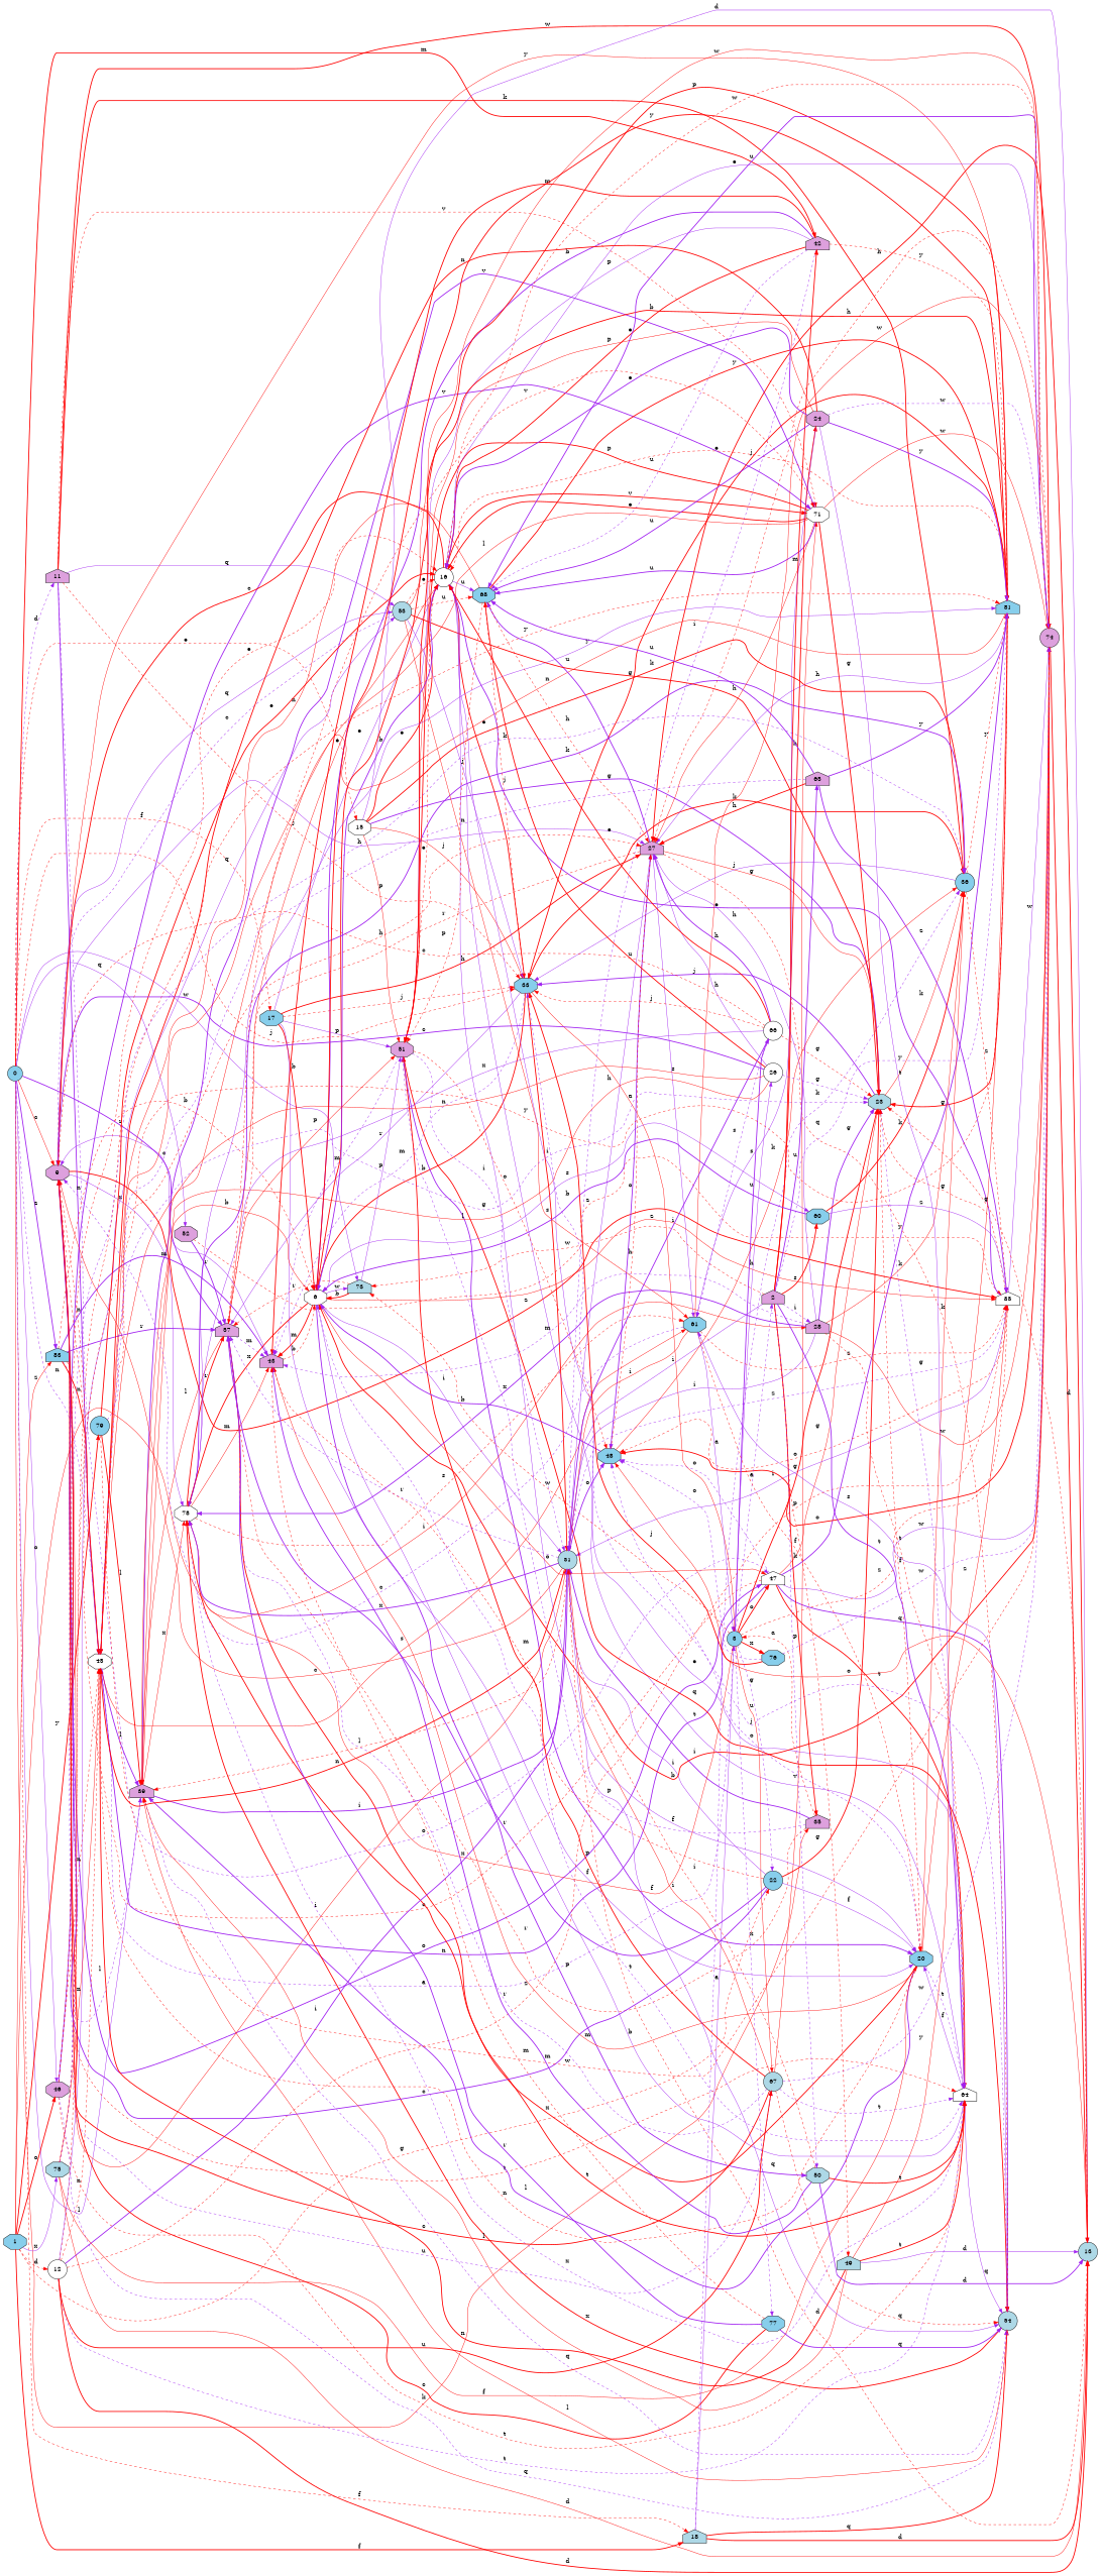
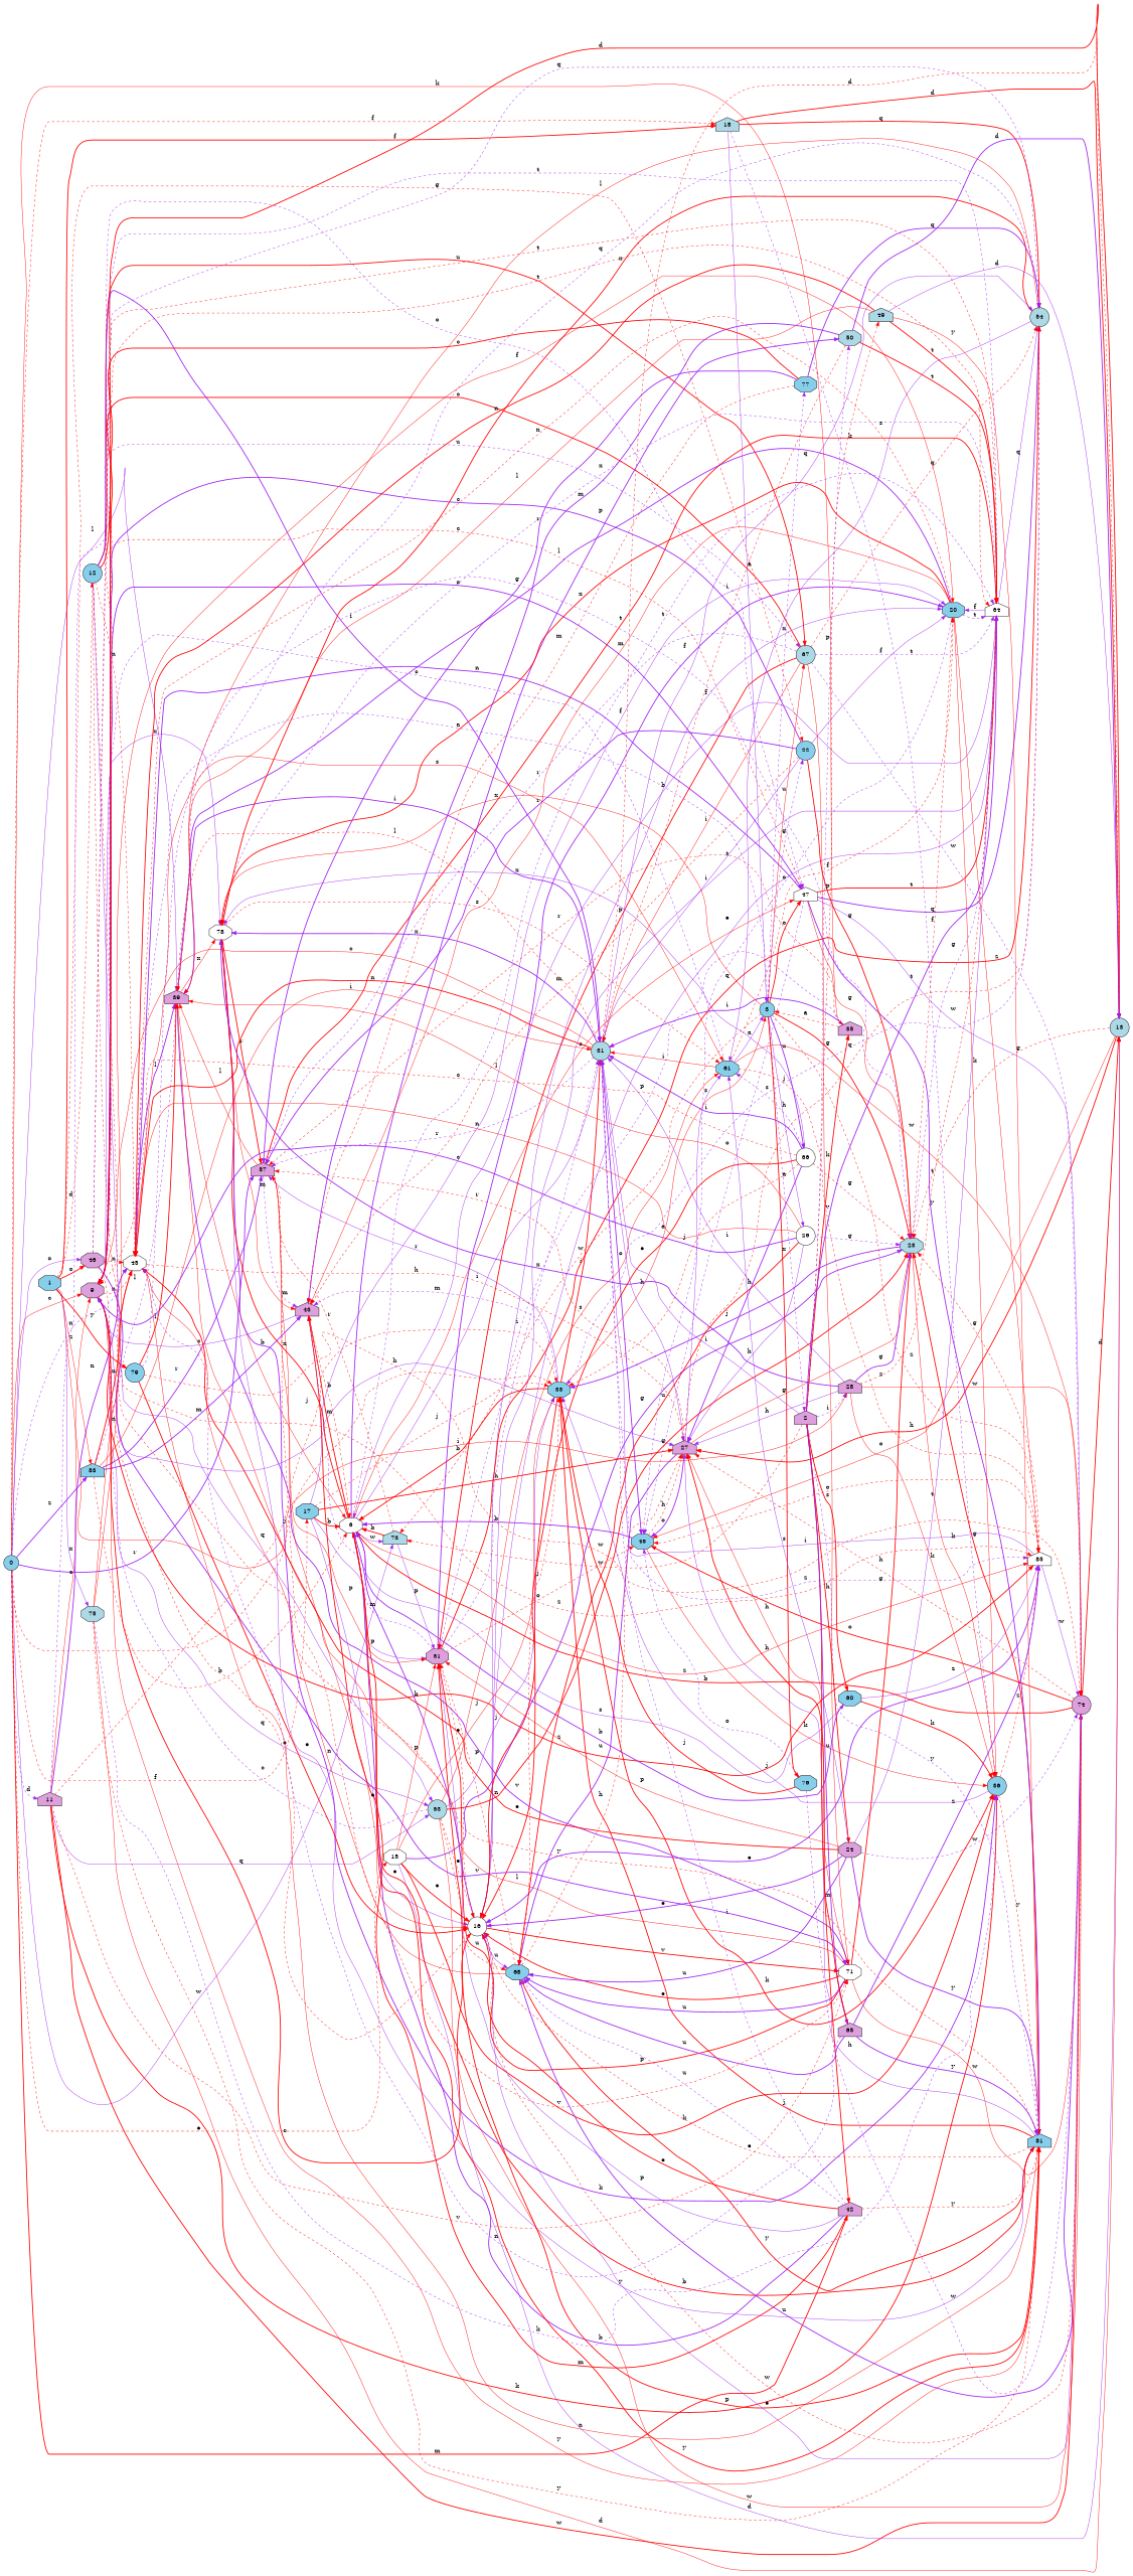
  strict digraph {
    rankdir=LR
    node [fillcolor=skyblue shape=octagon style=filled]
    edge [color=red style=bold]
    0 [shape=circle]
    9 [fillcolor=plum]
    11 [fillcolor=plum shape=house]
    15 [fillcolor=white]
    17
    18 [fillcolor=lightblue shape=house]
    33
    35 [fillcolor=plum shape=house]
    39 [fillcolor=plum shape=house]
    42 [fillcolor=plum shape=house]
    45 [fillcolor=white]
    46 [fillcolor=plum]
-   52 [fillcolor=plum]
    57 [fillcolor=plum shape=house]
    73 [fillcolor=lightblue shape=house]
    83 [shape=house]
    64 [fillcolor=white shape=house]
    81 [shape=house]
    47 [fillcolor=white shape=house]
    67 [fillcolor=lightblue shape=circle]
    78 [fillcolor=white]
    85 [fillcolor=white shape=house]
    27 [fillcolor=plum shape=house]
    53 [fillcolor=lightblue shape=circle]
    36 [shape=circle]
    71 [fillcolor=white]
    74 [fillcolor=plum shape=circle]
    23 [fillcolor=lightblue]
    13 [fillcolor=lightblue shape=circle]
    16 [fillcolor=white shape=circle]
    51 [fillcolor=plum]
    6 [fillcolor=white]
    20
    3 [shape=circle]
    54 [fillcolor=lightblue shape=circle]
    31 [fillcolor=lightblue shape=circle]
    43 [fillcolor=plum shape=house]
    68
    61
    1
-   12 [fillcolor=white shape=circle]
+   12 [shape=circle]
    22 [shape=circle]
    28 [fillcolor=plum shape=house]
    75 [fillcolor=lightblue]
    79 [shape=circle]
    2 [fillcolor=plum shape=house]
    24 [fillcolor=plum]
    49 [fillcolor=lightblue shape=house]
    50 [fillcolor=lightblue]
    60
    65 [fillcolor=plum shape=house]
    48
    26 [fillcolor=white shape=circle]
    66 [fillcolor=white shape=circle]
    76
    77
    0 -> 9 [label=c style=solid]
    0 -> 11 [color=purple label=d style=dashed]
    0 -> 15 [label=e style=dashed]
    0 -> 17 [label=f style=dashed]
    0 -> 18 [label=f style=dashed]
    0 -> 33 [label=j style=dashed]
    0 -> 35 [label=k style=solid]
    0 -> 39 [color=purple label=l style=solid]
    0 -> 42 [label=m]
    0 -> 45 [color=purple label=n style=dashed]
    0 -> 46 [color=purple label=o style=solid]
-   0 -> 52 [color=purple label=q style=solid]
    0 -> 57 [color=purple label=r]
    0 -> 73 [color=purple label=w style=solid]
    0 -> 83 [color=purple label=z]
    9 -> 45 [label=n style=dashed]
    9 -> 64 [label=t style=dashed]
    9 -> 81 [label=y style=solid]
    9 -> 47 [color=purple label=o]
    9 -> 67 [color=purple label=u style=dashed]
    9 -> 78 [color=purple label=x style=solid]
    9 -> 85 [label=z]
    9 -> 27 [color=purple label=h style=solid]
    9 -> 53 [color=purple label=q style=solid]
+   11 -> 9 [label=c style=solid]
    11 -> 33 [label=j style=dashed]
    11 -> 45 [color=purple label=n]
    11 -> 47 [color=purple label=o style=dashed]
    11 -> 53 [color=purple label=q style=solid]
    11 -> 36 [label=k]
    11 -> 71 [label=v style=dashed]
    11 -> 74 [label=w]
    15 -> 33 [label=j style=solid]
    15 -> 36 [label=k]
    15 -> 23 [color=purple label=g]
    15 -> 13 [color=purple label=d style=solid]
    15 -> 16 [label=e]
    15 -> 51 [label=p style=solid]
    17 -> 33 [label=j style=dashed]
    17 -> 27 [label=h]
    17 -> 16 [color=purple label=e style=solid]
    17 -> 51 [color=purple label=p style=solid]
    17 -> 6 [label=b]
    17 -> 20 [color=purple label=f style=solid]
    18 -> 36 [color=purple label=k style=dashed]
    18 -> 13 [label=d]
    18 -> 3 [color=purple label=a style=solid]
    18 -> 54 [label=q]
    33 -> 57 [color=purple label=r style=solid]
    33 -> 36 [label=k]
    33 -> 16 [label=e]
    33 -> 6 [label=b]
    33 -> 3 [label=a style=solid]
    33 -> 31 [label=i]
    33 -> 43 [color=purple label=m style=dashed]
    35 -> 57 [label=r style=dashed]
    35 -> 51 [color=purple label=p style=dashed]
    35 -> 3 [label=a style=dashed]
    35 -> 31 [color=purple label=i]
    39 -> 78 [label=x style=solid]
    39 -> 71 [color=purple label=v]
    39 -> 6 [label=b style=solid]
    39 -> 54 [color=purple label=q style=dashed]
    39 -> 31 [color=purple label=i]
    42 -> 81 [label=y style=dashed]
    42 -> 16 [label=e]
    42 -> 51 [color=purple label=p style=solid]
    42 -> 6 [color=purple label=b]
    42 -> 31 [color=purple label=i style=dashed]
    42 -> 43 [label=m]
    42 -> 68 [color=purple label=u style=dashed]
    45 -> 39 [color=purple label=l]
    45 -> 27 [label=h style=dashed]
    45 -> 3 [color=purple label=a style=dashed]
    45 -> 61 [label=s style=solid]
    46 -> 45 [label=n style=dashed]
    46 -> 64 [label=t style=dashed]
    46 -> 71 [color=purple label=v]
    46 -> 16 [label=e style=dashed]
    46 -> 54 [color=purple label=q style=dashed]
-   52 -> 57 [color=purple label=r]
-   52 -> 85 [label=z style=dashed]
    57 -> 39 [label=l style=solid]
    57 -> 64 [label=t]
    57 -> 71 [label=v style=dashed]
    57 -> 16 [label=e style=solid]
    57 -> 51 [label=p style=solid]
    57 -> 43 [color=purple label=m style=dashed]
    73 -> 57 [label=r style=dashed]
    73 -> 51 [color=purple label=p style=solid]
    73 -> 6 [label=b]
    83 -> 39 [color=purple label=l style=dashed]
    83 -> 45 [label=n]
    83 -> 57 [color=purple label=r]
    83 -> 6 [label=b style=dashed]
    83 -> 31 [label=i style=solid]
    83 -> 43 [color=purple label=m]
    64 -> 78 [color=purple label=x style=dashed]
    64 -> 23 [color=purple label=g style=dashed]
    64 -> 16 [color=purple label=e style=solid]
    64 -> 6 [color=purple label=b style=solid]
    64 -> 20 [color=purple label=f style=solid]
    64 -> 54 [color=purple label=q style=solid]
    81 -> 33 [label=j]
    81 -> 45 [label=n style=solid]
    81 -> 27 [color=purple label=h style=solid]
    81 -> 23 [label=g]
    81 -> 16 [label=e style=dashed]
    81 -> 51 [label=p]
    81 -> 6 [label=b]
    47 -> 9 [label=c style=dashed]
    47 -> 45 [color=purple label=n]
    47 -> 64 [label=t]
    47 -> 81 [color=purple label=y]
    47 -> 74 [color=purple label=w style=solid]
    47 -> 23 [label=g style=solid]
    47 -> 54 [color=purple label=q]
    47 -> 48 [color=purple label=o style=dashed]
    67 -> 9 [label=c]
    67 -> 57 [color=purple label=r style=dashed]
    67 -> 64 [color=purple label=t style=dashed]
    67 -> 71 [label=v style=solid]
    67 -> 74 [color=purple label=w style=dashed]
    67 -> 51 [label=p]
    67 -> 54 [label=q style=dashed]
    67 -> 31 [label=i style=solid]
    78 -> 57 [label=r]
    78 -> 81 [color=purple label=y style=solid]
    78 -> 36 [color=purple label=k]
    78 -> 43 [label=m style=solid]
    78 -> 61 [label=s style=dashed]
    85 -> 74 [color=purple label=w style=solid]
    85 -> 23 [label=g style=dashed]
    85 -> 16 [color=purple label=e]
    85 -> 31 [color=purple label=i style=solid]
    85 -> 48 [label=o style=dashed]
    27 -> 57 [label=r style=dashed]
    27 -> 23 [label=g style=solid]
    27 -> 54 [label=q style=dashed]
    27 -> 68 [color=purple label=u]
    27 -> 61 [color=purple label=s style=solid]
    27 -> 48 [color=purple label=o]
    53 -> 9 [color=purple label=c style=dashed]
    53 -> 33 [color=purple label=j style=solid]
    53 -> 74 [label=w style=solid]
    53 -> 23 [label=g]
    53 -> 16 [label=e style=dashed]
    53 -> 68 [label=u style=dashed]
    53 -> 61 [label=s style=solid]
    36 -> 33 [color=purple label=j style=solid]
    36 -> 81 [label=y style=dashed]
    36 -> 85 [label=z style=dashed]
    71 -> 39 [label=l style=solid]
    71 -> 27 [label=h style=solid]
    71 -> 74 [label=w style=solid]
    71 -> 23 [label=g]
    71 -> 16 [label=e]
    71 -> 51 [label=p]
    71 -> 68 [color=purple label=u]
    74 -> 27 [label=h style=dashed]
    74 -> 13 [label=d]
    74 -> 16 [color=purple label=e style=solid]
    74 -> 6 [label=b]
    74 -> 68 [color=purple label=u]
    74 -> 48 [label=o]
    23 -> 33 [color=purple label=j]
    23 -> 36 [label=k style=solid]
    23 -> 20 [label=f style=dashed]
    13 -> 27 [label=h]
    13 -> 23 [label=g style=dashed]
    13 -> 48 [label=o style=solid]
    16 -> 9 [label=c]
    16 -> 64 [color=purple label=t style=solid]
    16 -> 71 [label=v]
    16 -> 74 [label=w style=dashed]
    16 -> 6 [color=purple label=b]
    16 -> 20 [color=purple label=f style=solid]
    16 -> 68 [color=purple label=u style=solid]
    51 -> 16 [label=e style=dashed]
    51 -> 20 [color=purple label=f]
    51 -> 54 [label=q]
    51 -> 31 [color=purple label=i style=dashed]
    51 -> 43 [color=purple label=m style=dashed]
    51 -> 48 [label=o style=dashed]
    6 -> 73 [color=purple label=w style=solid]
    6 -> 64 [color=purple label=t style=dashed]
    6 -> 81 [label=y]
    6 -> 47 [label=o style=solid]
    6 -> 78 [label=x]
    6 -> 85 [label=z style=solid]
    6 -> 31 [color=purple label=i style=solid]
    6 -> 43 [label=m]
    6 -> 50 [color=purple label=p]
    6 -> 60 [color=purple label=s style=solid]
    20 -> 39 [color=purple label=l]
    20 -> 45 [label=n style=dashed]
    20 -> 64 [color=purple label=t style=dashed]
    20 -> 78 [label=x]
    20 -> 85 [label=z style=solid]
    20 -> 36 [label=k style=solid]
    20 -> 43 [label=m style=solid]
    20 -> 48 [color=purple label=o style=dashed]
    3 -> 73 [label=w style=dashed]
    3 -> 47 [label=o]
    3 -> 67 [label=u style=solid]
    3 -> 78 [label=x style=solid]
    3 -> 85 [label=z style=dashed]
    3 -> 23 [label=g]
    3 -> 22 [color=purple label=g style=dashed]
    3 -> 2 [color=purple label=a style=dashed]
    3 -> 26 [color=purple label=h style=solid]
    3 -> 66 [color=purple label=u]
    3 -> 76 [label=x]
    3 -> 77 [color=purple label=x style=dashed]
    54 -> 33 [color=purple label=j style=dashed]
    54 -> 39 [label=l style=solid]
    54 -> 78 [label=x]
    54 -> 61 [color=purple label=s style=solid]
    31 -> 9 [label=c style=solid]
    31 -> 39 [label=l style=dashed]
    31 -> 45 [label=n]
    31 -> 57 [color=purple label=r style=dashed]
    31 -> 78 [color=purple label=x]
    31 -> 85 [color=purple label=z style=dashed]
    31 -> 27 [color=purple label=h style=solid]
    31 -> 13 [label=d style=dashed]
    31 -> 54 [color=purple label=q style=solid]
    31 -> 48 [color=purple label=o]
    43 -> 9 [color=purple label=c style=solid]
    43 -> 6 [label=b style=dashed]
    68 -> 33 [label=j style=dashed]
    68 -> 45 [label=n style=solid]
    68 -> 81 [label=y]
    68 -> 27 [label=h style=dashed]
    68 -> 51 [label=p style=dashed]
    61 -> 9 [color=purple label=c style=dashed]
    61 -> 85 [label=z style=dashed]
    61 -> 74 [label=w style=solid]
    61 -> 20 [label=f style=dashed]
    61 -> 3 [color=purple label=a style=solid]
    61 -> 31 [label=i style=solid]
    1 -> 18 [label=f]
    1 -> 46 [label=o]
    1 -> 83 [label=z style=solid]
    1 -> 12 [label=d style=dashed]
    1 -> 22 [label=g style=dashed]
    1 -> 28 [label=i style=solid]
    1 -> 75 [color=purple label=x style=solid]
    1 -> 79 [label=y]
    12 -> 45 [label=n style=dashed]
    12 -> 64 [color=purple label=t style=dashed]
    12 -> 81 [label=y style=dashed]
    12 -> 67 [label=u]
    12 -> 85 [label=z style=dashed]
    12 -> 53 [color=purple label=q style=solid]
    12 -> 13 [label=d]
    12 -> 31 [color=purple label=i]
    22 -> 9 [color=purple label=c]
    22 -> 57 [color=purple label=r]
    22 -> 23 [label=g]
    22 -> 20 [color=purple label=f style=solid]
    22 -> 31 [color=purple label=i style=solid]
    22 -> 43 [label=m style=dashed]
    28 -> 64 [label=t style=dashed]
    28 -> 78 [color=purple label=x]
    28 -> 27 [color=purple label=h style=solid]
    28 -> 36 [label=k style=solid]
    28 -> 74 [label=w style=solid]
    28 -> 23 [color=purple label=g]
    28 -> 31 [color=purple label=i style=solid]
-   28 -> 43 [color=purple label=m style=dashed]
    75 -> 45 [label=n style=solid]
    75 -> 81 [label=y style=dashed]
    75 -> 36 [color=purple label=k style=dashed]
    75 -> 13 [label=d style=solid]
    75 -> 20 [label=f style=solid]
    79 -> 39 [label=l]
    79 -> 74 [label=w style=dashed]
    79 -> 23 [color=purple label=g style=dashed]
    79 -> 16 [label=e]
    2 -> 35 [label=k]
    2 -> 42 [label=m]
    2 -> 73 [label=w style=dashed]
    2 -> 64 [color=purple label=t]
    2 -> 81 [color=purple label=y style=dashed]
    2 -> 31 [color=purple label=i style=solid]
    2 -> 28 [color=purple label=i style=dashed]
    2 -> 24 [label=h]
    2 -> 49 [label=p style=dashed]
    2 -> 50 [color=purple label=p style=dashed]
    2 -> 60 [label=s]
    2 -> 65 [color=purple label=u]
    24 -> 45 [label=n]
    24 -> 64 [color=purple label=t style=solid]
    24 -> 81 [color=purple label=y]
    24 -> 74 [color=purple label=w style=dashed]
    24 -> 16 [color=purple label=e]
    24 -> 51 [label=p style=solid]
    24 -> 68 [color=purple label=u]
    24 -> 61 [color=purple label=s style=solid]
    49 -> 39 [label=l style=solid]
    49 -> 45 [label=n]
    49 -> 64 [label=t]
    49 -> 81 [label=y style=solid]
    49 -> 13 [color=purple label=d style=solid]
    50 -> 64 [label=t]
    50 -> 13 [color=purple label=d]
    50 -> 31 [label=i style=dashed]
    50 -> 43 [color=purple label=m]
    60 -> 85 [color=purple label=z style=solid]
    60 -> 36 [label=k]
    60 -> 6 [color=purple label=b]
    65 -> 45 [color=purple label=n style=dashed]
    65 -> 81 [color=purple label=y]
    65 -> 85 [color=purple label=z]
    65 -> 27 [label=h]
    65 -> 68 [color=purple label=u]
    48 -> 27 [label=h style=dashed]
    48 -> 36 [label=k style=solid]
    48 -> 6 [color=purple label=b]
    26 -> 9 [color=purple label=c]
    26 -> 39 [label=l style=solid]
    26 -> 45 [label=n style=solid]
    26 -> 27 [color=purple label=h style=solid]
    26 -> 23 [color=purple label=g style=dashed]
    26 -> 68 [label=u]
    66 -> 9 [label=c style=dashed]
    66 -> 33 [label=j style=dashed]
    66 -> 78 [color=purple label=x style=solid]
    66 -> 27 [color=purple label=h]
    66 -> 23 [label=g style=dashed]
    66 -> 16 [label=e]
    66 -> 31 [color=purple label=i]
    66 -> 61 [color=purple label=s style=dashed]
    76 -> 33 [label=j]
    76 -> 74 [color=purple label=w style=dashed]
    76 -> 48 [color=purple label=o style=dashed]
    77 -> 9 [label=c]
    77 -> 57 [color=purple label=r]
    77 -> 54 [color=purple label=q]
    77 -> 43 [label=m style=dashed]
  }
